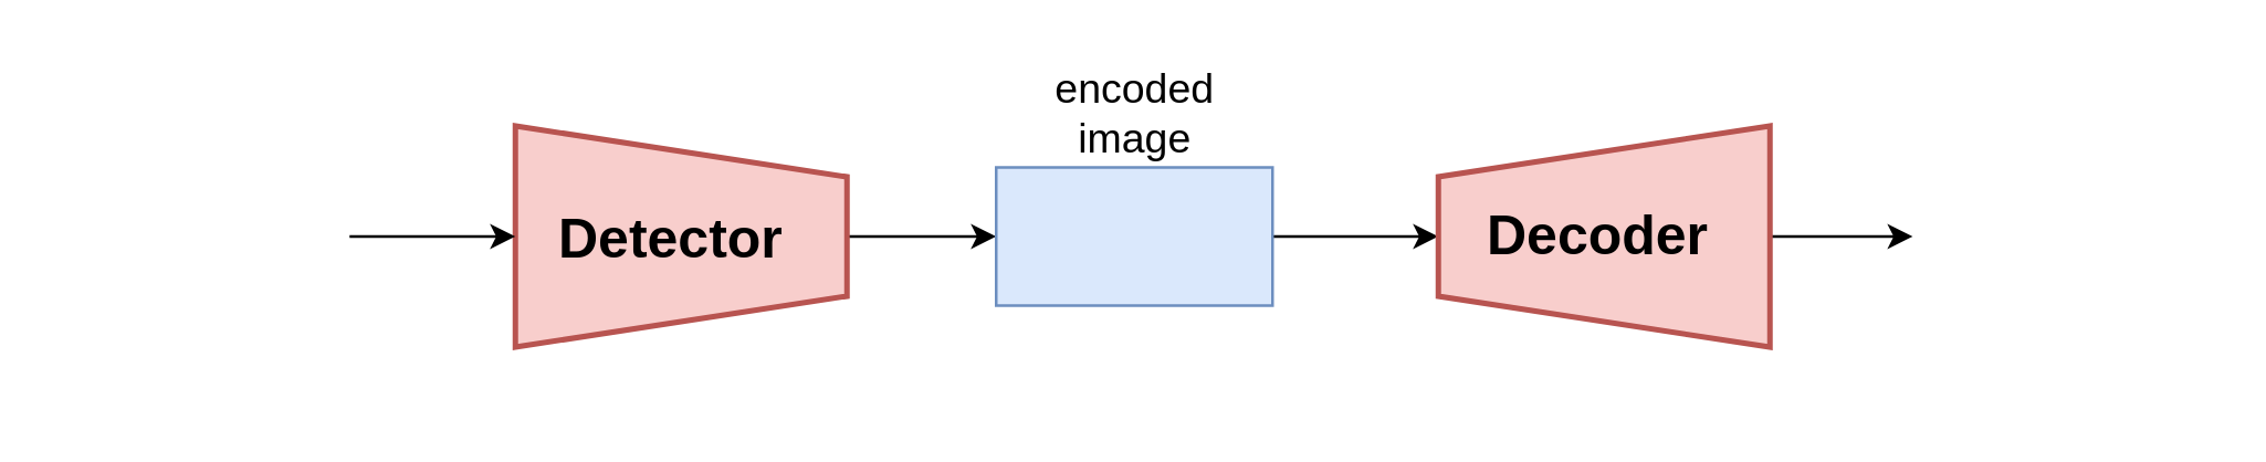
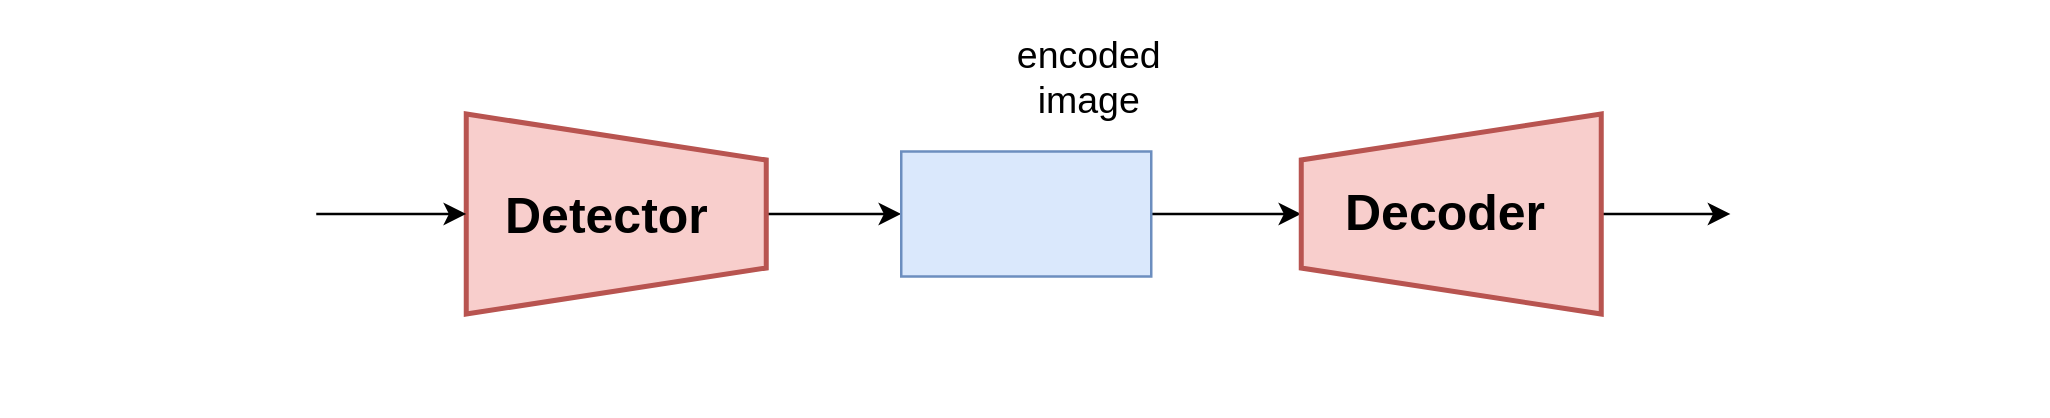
  <mxCell id="0" />
  <mxCell id="1" parent="0" />
  <mxCell id="2" value="" style="shape=image;verticalLabelPosition=bottom;labelBackgroundColor=#ffffff;verticalAlign=top;aspect=fixed;imageAspect=0;image=https://ichef.bbci.co.uk/news/912/cpsprodpb/1272C/production/_104146557_newemoji.jpg;" vertex="1" parent="1"><mxGeometry x="20" y="55" width="106" height="60" as="geometry" /></mxCell>
  <mxCell id="3" style="edgeStyle=segmentEdgeStyle;orthogonalLoop=1;jettySize=auto;html=1;exitX=0.5;exitY=1;exitDx=0;exitDy=0;entryX=0;entryY=0.5;entryDx=0;entryDy=0;" edge="1" parent="1" source="4" target="8"><mxGeometry relative="1" as="geometry" /></mxCell>
  <mxCell id="4" value="" style="verticalLabelPosition=bottom;verticalAlign=top;html=1;strokeWidth=2;shape=trapezoid;perimeter=trapezoidPerimeter;whiteSpace=wrap;size=0.23;arcSize=10;flipV=1;rotation=-90;fillColor=#f8cecc;strokeColor=#b85450;" vertex="1" parent="1"><mxGeometry x="206" y="25" width="80" height="120" as="geometry" /></mxCell>
  <mxCell id="5" value="&lt;b&gt;&lt;font style=&quot;font-size: 20px&quot;&gt;Detector&lt;/font&gt;&lt;/b&gt;" style="text;html=1;resizable=0;points=[];autosize=1;align=left;verticalAlign=top;spacingTop=-4;" vertex="1" parent="1"><mxGeometry x="200" y="71" width="100" height="20" as="geometry" /></mxCell>
  <mxCell id="6" style="edgeStyle=segmentEdgeStyle;orthogonalLoop=1;jettySize=auto;html=1;exitX=1;exitY=0.5;exitDx=0;exitDy=0;entryX=0.5;entryY=0;entryDx=0;entryDy=0;" edge="1" parent="1" source="2" target="4"><mxGeometry relative="1" as="geometry"><mxPoint x="353" y="164" as="sourcePoint" /><mxPoint x="416" y="164" as="targetPoint" /></mxGeometry></mxCell>
  <mxCell id="7" style="edgeStyle=segmentEdgeStyle;orthogonalLoop=1;jettySize=auto;html=1;exitX=1;exitY=0.5;exitDx=0;exitDy=0;entryX=0.5;entryY=1;entryDx=0;entryDy=0;" edge="1" parent="1" source="8" target="11"><mxGeometry relative="1" as="geometry" /></mxCell>
  <mxCell id="8" value="" style="rounded=0;whiteSpace=wrap;html=1;fillColor=#dae8fc;strokeColor=#6c8ebf;" vertex="1" parent="1"><mxGeometry x="360" y="60" width="100" height="50" as="geometry" /></mxCell>
- <mxCell id="9" value="&lt;font style=&quot;font-size: 15px&quot;&gt;encoded&lt;br&gt;image&lt;/font&gt;" style="text;html=1;resizable=0;points=[];autosize=1;align=center;verticalAlign=top;spacingTop=-4;" vertex="1" parent="1"><mxGeometry x="375" y="20" width="70" height="30" as="geometry" /></mxCell>
+ <mxCell id="9" value="&lt;font style=&quot;font-size: 15px&quot;&gt;encoded&lt;br&gt;image&lt;/font&gt;" style="text;html=1;resizable=0;points=[];autosize=1;align=center;verticalAlign=top;spacingTop=-4;" vertex="1" parent="1"><mxGeometry x="400" y="10" width="70" height="30" as="geometry" /></mxCell>
  <mxCell id="10" style="edgeStyle=segmentEdgeStyle;orthogonalLoop=1;jettySize=auto;html=1;exitX=0.5;exitY=0;exitDx=0;exitDy=0;entryX=0;entryY=0.5;entryDx=0;entryDy=0;" edge="1" parent="1" source="11" target="13"><mxGeometry relative="1" as="geometry" /></mxCell>
  <mxCell id="11" value="" style="verticalLabelPosition=bottom;verticalAlign=top;html=1;strokeWidth=2;shape=trapezoid;perimeter=trapezoidPerimeter;whiteSpace=wrap;size=0.23;arcSize=10;flipV=1;rotation=90;fillColor=#f8cecc;strokeColor=#b85450;" vertex="1" parent="1"><mxGeometry x="540" y="25" width="80" height="120" as="geometry" /></mxCell>
  <mxCell id="12" value="&lt;b&gt;&lt;font style=&quot;font-size: 20px&quot;&gt;Decoder&lt;/font&gt;&lt;/b&gt;" style="text;html=1;resizable=0;points=[];autosize=1;align=left;verticalAlign=top;spacingTop=-4;" vertex="1" parent="1"><mxGeometry x="536" y="70" width="100" height="20" as="geometry" /></mxCell>
  <mxCell id="13" value="" style="shape=image;verticalLabelPosition=bottom;labelBackgroundColor=#ffffff;verticalAlign=top;aspect=fixed;imageAspect=0;image=https://ichef.bbci.co.uk/news/912/cpsprodpb/1272C/production/_104146557_newemoji.jpg;" vertex="1" parent="1"><mxGeometry x="691.667" y="55" width="106" height="60" as="geometry" /></mxCell>
